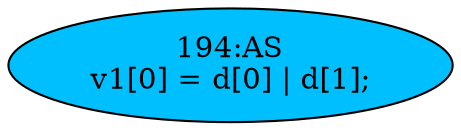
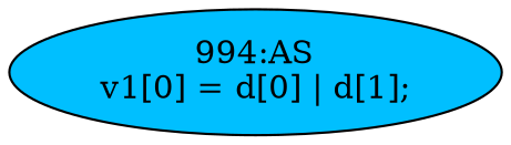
  strict digraph {
-   n1 [ast="<pyverilog.vparser.ast.Assign object at 0x7f4056d88490>" def_var="['v1']" fillcolor=deepskyblue label="194:AS\nv1[0] = d[0] | d[1];" statements="[]" style=filled typ=Assign use_var="['d', 'd']"]
+   n1 [ast="<pyverilog.vparser.ast.Assign object at 0x7f4056d88490>" def_var="['v1']" fillcolor=deepskyblue label="994:AS\nv1[0] = d[0] | d[1];" statements="[]" style=filled typ=Assign use_var="['d', 'd']"]
  }
